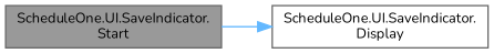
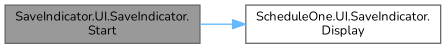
  digraph {
    rankdir=LR
    fontname=Nunito
    node [fontname=Nunito fontsize=10 shape=box style=filled]
-   n1 [color=gray40 fillcolor=grey60 fontcolor=black height=0.2 label="ScheduleOne.UI.SaveIndicator.\lStart" width=0.4]
+   n1 [color=gray40 fillcolor=grey60 fontcolor=black height=0.2 label="SaveIndicator.UI.SaveIndicator.\lStart" width=0.4]
    n2 [color=grey40 fillcolor=white height=0.2 label="ScheduleOne.UI.SaveIndicator.\lDisplay" width=0.4]
    n1 -> n2 [color=steelblue1 fontname=Nunito fontsize=10 labelfontname=Helvetica labelfontsize=10 style=solid]
  }
